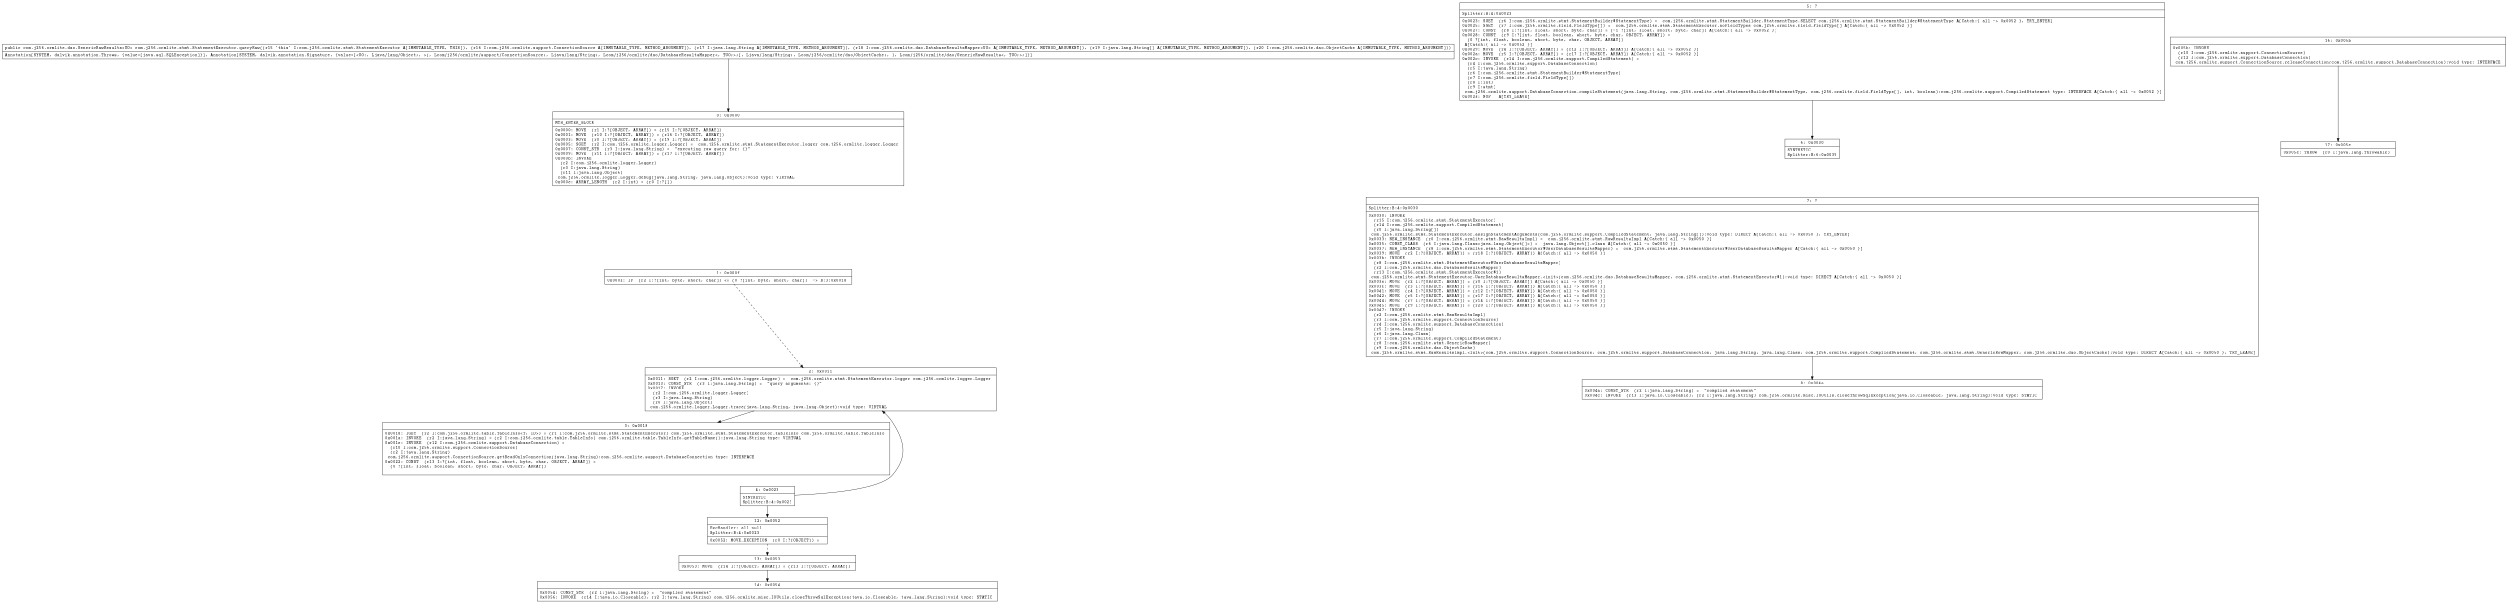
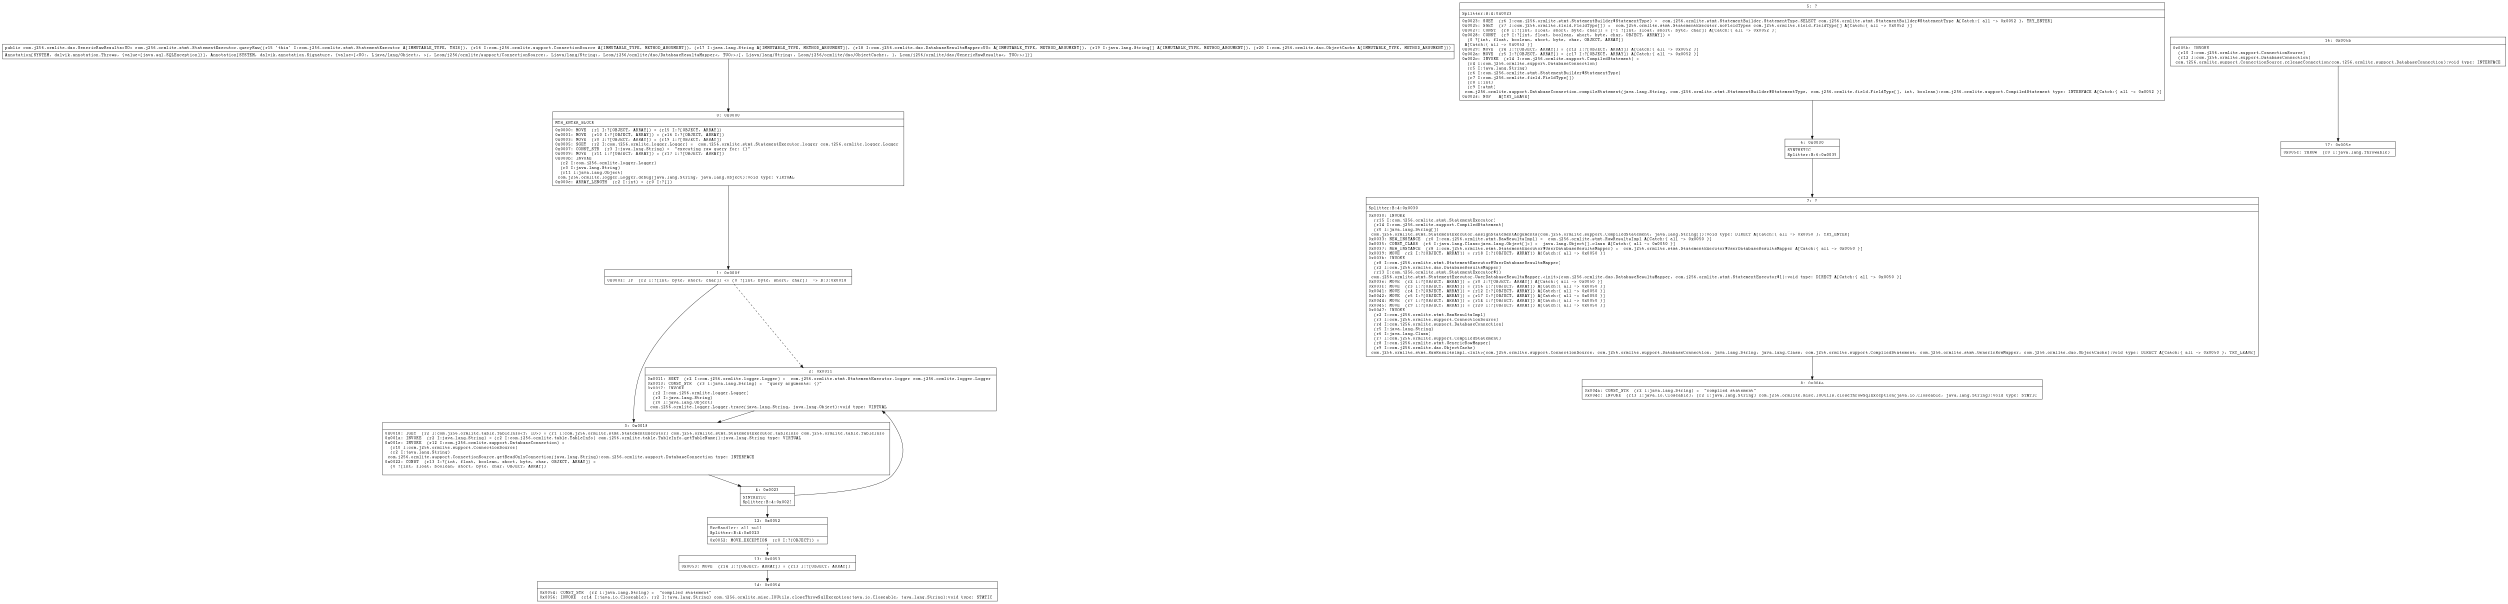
  digraph {
    fontname="Courier Prime"
    node [fontname="Courier Prime" shape=record]
    edge [fontname="Courier Prime"]
    n1 [label="{0\:\ 0x0000|MTH_ENTER_BLOCK\l|0x0000: MOVE  (r1 I:?[OBJECT, ARRAY]) = (r15 I:?[OBJECT, ARRAY]) \l0x0001: MOVE  (r10 I:?[OBJECT, ARRAY]) = (r16 I:?[OBJECT, ARRAY]) \l0x0003: MOVE  (r0 I:?[OBJECT, ARRAY]) = (r19 I:?[OBJECT, ARRAY]) \l0x0005: SGET  (r2 I:com.j256.ormlite.logger.Logger) =  com.j256.ormlite.stmt.StatementExecutor.logger com.j256.ormlite.logger.Logger \l0x0007: CONST_STR  (r3 I:java.lang.String) =  \"executing raw query for: \{\}\" \l0x0009: MOVE  (r11 I:?[OBJECT, ARRAY]) = (r17 I:?[OBJECT, ARRAY]) \l0x000b: INVOKE  \l  (r2 I:com.j256.ormlite.logger.Logger)\l  (r3 I:java.lang.String)\l  (r11 I:java.lang.Object)\l com.j256.ormlite.logger.Logger.debug(java.lang.String, java.lang.Object):void type: VIRTUAL \l0x000e: ARRAY_LENGTH  (r2 I:int) = (r0 I:?[]) \l}"]
    n2 [label="{1\:\ 0x000f|0x000f: IF  (r2 I:?[int, byte, short, char]) \<= (0 ?[int, byte, short, char])  \-\> B:3:0x0018 \l}"]
    n3 [label="{2\:\ 0x0011|0x0011: SGET  (r2 I:com.j256.ormlite.logger.Logger) =  com.j256.ormlite.stmt.StatementExecutor.logger com.j256.ormlite.logger.Logger \l0x0013: CONST_STR  (r3 I:java.lang.String) =  \"query arguments: \{\}\" \l0x0017: INVOKE  \l  (r2 I:com.j256.ormlite.logger.Logger)\l  (r3 I:java.lang.String)\l  (r0 I:java.lang.Object)\l com.j256.ormlite.logger.Logger.trace(java.lang.String, java.lang.Object):void type: VIRTUAL \l}"]
    n4 [label="{3\:\ 0x0018|0x0018: IGET  (r2 I:com.j256.ormlite.table.TableInfo\<T, ID\>) = (r1 I:com.j256.ormlite.stmt.StatementExecutor) com.j256.ormlite.stmt.StatementExecutor.tableInfo com.j256.ormlite.table.TableInfo \l0x001a: INVOKE  (r2 I:java.lang.String) = (r2 I:com.j256.ormlite.table.TableInfo) com.j256.ormlite.table.TableInfo.getTableName():java.lang.String type: VIRTUAL \l0x001e: INVOKE  (r12 I:com.j256.ormlite.support.DatabaseConnection) = \l  (r10 I:com.j256.ormlite.support.ConnectionSource)\l  (r2 I:java.lang.String)\l com.j256.ormlite.support.ConnectionSource.getReadOnlyConnection(java.lang.String):com.j256.ormlite.support.DatabaseConnection type: INTERFACE \l0x0022: CONST  (r13 I:?[int, float, boolean, short, byte, char, OBJECT, ARRAY]) = \l  (0 ?[int, float, boolean, short, byte, char, OBJECT, ARRAY])\l \l}"]
    n5 [label="{4\:\ 0x0023|SYNTHETIC\lSplitter:B:4:0x0023\l}"]
    n6 [label="{12\:\ 0x0052|ExcHandler: all null\lSplitter:B:4:0x0023\l|0x0052: MOVE_EXCEPTION  (r0 I:?[OBJECT]) =  \l}"]
    n7 [label="{5\:\ ?|Splitter:B:4:0x0023\l|0x0023: SGET  (r6 I:com.j256.ormlite.stmt.StatementBuilder$StatementType) =  com.j256.ormlite.stmt.StatementBuilder.StatementType.SELECT com.j256.ormlite.stmt.StatementBuilder$StatementType A[Catch:\{ all \-\> 0x0052 \}, TRY_ENTER]\l0x0025: SGET  (r7 I:com.j256.ormlite.field.FieldType[]) =  com.j256.ormlite.stmt.StatementExecutor.noFieldTypes com.j256.ormlite.field.FieldType[] A[Catch:\{ all \-\> 0x0052 \}]\l0x0027: CONST  (r8 I:?[int, float, short, byte, char]) = (\-1 ?[int, float, short, byte, char]) A[Catch:\{ all \-\> 0x0052 \}]\l0x0028: CONST  (r9 I:?[int, float, boolean, short, byte, char, OBJECT, ARRAY]) = \l  (0 ?[int, float, boolean, short, byte, char, OBJECT, ARRAY])\l A[Catch:\{ all \-\> 0x0052 \}]\l0x0029: MOVE  (r4 I:?[OBJECT, ARRAY]) = (r12 I:?[OBJECT, ARRAY]) A[Catch:\{ all \-\> 0x0052 \}]\l0x002a: MOVE  (r5 I:?[OBJECT, ARRAY]) = (r17 I:?[OBJECT, ARRAY]) A[Catch:\{ all \-\> 0x0052 \}]\l0x002c: INVOKE  (r14 I:com.j256.ormlite.support.CompiledStatement) = \l  (r4 I:com.j256.ormlite.support.DatabaseConnection)\l  (r5 I:java.lang.String)\l  (r6 I:com.j256.ormlite.stmt.StatementBuilder$StatementType)\l  (r7 I:com.j256.ormlite.field.FieldType[])\l  (r8 I:int)\l  (r9 I:stmt)\l com.j256.ormlite.support.DatabaseConnection.compileStatement(java.lang.String, com.j256.ormlite.stmt.StatementBuilder$StatementType, com.j256.ormlite.field.FieldType[], int, boolean):com.j256.ormlite.support.CompiledStatement type: INTERFACE A[Catch:\{ all \-\> 0x0052 \}]\l0x002f: NOP   A[TRY_LEAVE]\l}"]
    n8 [label="{6\:\ 0x0030|SYNTHETIC\lSplitter:B:6:0x0039\l}"]
    n9 [label="{13\:\ 0x0053|0x0053: MOVE  (r14 I:?[OBJECT, ARRAY]) = (r13 I:?[OBJECT, ARRAY]) \l}"]
    n10 [label="{7\:\ ?|Splitter:B:4:0x0030\l|0x0030: INVOKE  \l  (r15 I:com.j256.ormlite.stmt.StatementExecutor)\l  (r14 I:com.j256.ormlite.support.CompiledStatement)\l  (r0 I:java.lang.String[])\l com.j256.ormlite.stmt.StatementExecutor.assignStatementArguments(com.j256.ormlite.support.CompiledStatement, java.lang.String[]):void type: DIRECT A[Catch:\{ all \-\> 0x0050 \}, TRY_ENTER]\l0x0033: NEW_INSTANCE  (r0 I:com.j256.ormlite.stmt.RawResultsImpl) =  com.j256.ormlite.stmt.RawResultsImpl A[Catch:\{ all \-\> 0x0050 \}]\l0x0035: CONST_CLASS  (r6 I:java.lang.Class\<java.lang.Object[]\>) =  java.lang.Object[].class A[Catch:\{ all \-\> 0x0050 \}]\l0x0037: NEW_INSTANCE  (r8 I:com.j256.ormlite.stmt.StatementExecutor$UserDatabaseResultsMapper) =  com.j256.ormlite.stmt.StatementExecutor$UserDatabaseResultsMapper A[Catch:\{ all \-\> 0x0050 \}]\l0x0039: MOVE  (r2 I:?[OBJECT, ARRAY]) = (r18 I:?[OBJECT, ARRAY]) A[Catch:\{ all \-\> 0x0050 \}]\l0x003b: INVOKE  \l  (r8 I:com.j256.ormlite.stmt.StatementExecutor$UserDatabaseResultsMapper)\l  (r2 I:com.j256.ormlite.dao.DatabaseResultsMapper)\l  (r13 I:com.j256.ormlite.stmt.StatementExecutor$1)\l com.j256.ormlite.stmt.StatementExecutor.UserDatabaseResultsMapper.\<init\>(com.j256.ormlite.dao.DatabaseResultsMapper, com.j256.ormlite.stmt.StatementExecutor$1):void type: DIRECT A[Catch:\{ all \-\> 0x0050 \}]\l0x003e: MOVE  (r2 I:?[OBJECT, ARRAY]) = (r0 I:?[OBJECT, ARRAY]) A[Catch:\{ all \-\> 0x0050 \}]\l0x003f: MOVE  (r3 I:?[OBJECT, ARRAY]) = (r16 I:?[OBJECT, ARRAY]) A[Catch:\{ all \-\> 0x0050 \}]\l0x0041: MOVE  (r4 I:?[OBJECT, ARRAY]) = (r12 I:?[OBJECT, ARRAY]) A[Catch:\{ all \-\> 0x0050 \}]\l0x0042: MOVE  (r5 I:?[OBJECT, ARRAY]) = (r17 I:?[OBJECT, ARRAY]) A[Catch:\{ all \-\> 0x0050 \}]\l0x0044: MOVE  (r7 I:?[OBJECT, ARRAY]) = (r14 I:?[OBJECT, ARRAY]) A[Catch:\{ all \-\> 0x0050 \}]\l0x0045: MOVE  (r9 I:?[OBJECT, ARRAY]) = (r20 I:?[OBJECT, ARRAY]) A[Catch:\{ all \-\> 0x0050 \}]\l0x0047: INVOKE  \l  (r2 I:com.j256.ormlite.stmt.RawResultsImpl)\l  (r3 I:com.j256.ormlite.support.ConnectionSource)\l  (r4 I:com.j256.ormlite.support.DatabaseConnection)\l  (r5 I:java.lang.String)\l  (r6 I:java.lang.Class)\l  (r7 I:com.j256.ormlite.support.CompiledStatement)\l  (r8 I:com.j256.ormlite.stmt.GenericRowMapper)\l  (r9 I:com.j256.ormlite.dao.ObjectCache)\l com.j256.ormlite.stmt.RawResultsImpl.\<init\>(com.j256.ormlite.support.ConnectionSource, com.j256.ormlite.support.DatabaseConnection, java.lang.String, java.lang.Class, com.j256.ormlite.support.CompiledStatement, com.j256.ormlite.stmt.GenericRowMapper, com.j256.ormlite.dao.ObjectCache):void type: DIRECT A[Catch:\{ all \-\> 0x0050 \}, TRY_LEAVE]\l}"]
    n11 [label="{8\:\ 0x004a|0x004a: CONST_STR  (r2 I:java.lang.String) =  \"compiled statement\" \l0x004c: INVOKE  (r13 I:java.io.Closeable), (r2 I:java.lang.String) com.j256.ormlite.misc.IOUtils.closeThrowSqlException(java.io.Closeable, java.lang.String):void type: STATIC \l}"]
    n12 [label="{14\:\ 0x0054|0x0054: CONST_STR  (r2 I:java.lang.String) =  \"compiled statement\" \l0x0056: INVOKE  (r14 I:java.io.Closeable), (r2 I:java.lang.String) com.j256.ormlite.misc.IOUtils.closeThrowSqlException(java.io.Closeable, java.lang.String):void type: STATIC \l}"]
    n13 [label="{16\:\ 0x005b|0x005b: INVOKE  \l  (r10 I:com.j256.ormlite.support.ConnectionSource)\l  (r12 I:com.j256.ormlite.support.DatabaseConnection)\l com.j256.ormlite.support.ConnectionSource.releaseConnection(com.j256.ormlite.support.DatabaseConnection):void type: INTERFACE \l}"]
    n14 [label="{17\:\ 0x005e|0x005e: THROW  (r0 I:java.lang.Throwable) \l}"]
    n15 [label="{public com.j256.ormlite.dao.GenericRawResults\<UO\> com.j256.ormlite.stmt.StatementExecutor.queryRaw((r15 'this' I:com.j256.ormlite.stmt.StatementExecutor A[IMMUTABLE_TYPE, THIS]), (r16 I:com.j256.ormlite.support.ConnectionSource A[IMMUTABLE_TYPE, METHOD_ARGUMENT]), (r17 I:java.lang.String A[IMMUTABLE_TYPE, METHOD_ARGUMENT]), (r18 I:com.j256.ormlite.dao.DatabaseResultsMapper\<UO\> A[IMMUTABLE_TYPE, METHOD_ARGUMENT]), (r19 I:java.lang.String[] A[IMMUTABLE_TYPE, METHOD_ARGUMENT]), (r20 I:com.j256.ormlite.dao.ObjectCache A[IMMUTABLE_TYPE, METHOD_ARGUMENT]))  | Annotation[SYSTEM, dalvik.annotation.Throws, \{value=[java.sql.SQLException]\}], Annotation[SYSTEM, dalvik.annotation.Signature, \{value=[\<UO:, Ljava\/lang\/Object;, \>(, Lcom\/j256\/ormlite\/support\/ConnectionSource;, Ljava\/lang\/String;, Lcom\/j256\/ormlite\/dao\/DatabaseResultsMapper\<, TUO;\>;[, Ljava\/lang\/String;, Lcom\/j256\/ormlite\/dao\/ObjectCache;, ), Lcom\/j256\/ormlite\/dao\/GenericRawResults\<, TUO;\>;]\}]\l}"]
+   n1 -> n2
    n2 -> n3 [style=dashed]
+   n2 -> n4
    n3 -> n4
+   n4 -> n5
    n5 -> n3
    n5 -> n6
    n6 -> n9 [style=dashed]
    n7 -> n8
+   n8 -> n10
    n9 -> n12
    n10 -> n11
    n13 -> n14
    n15 -> n1
  }
